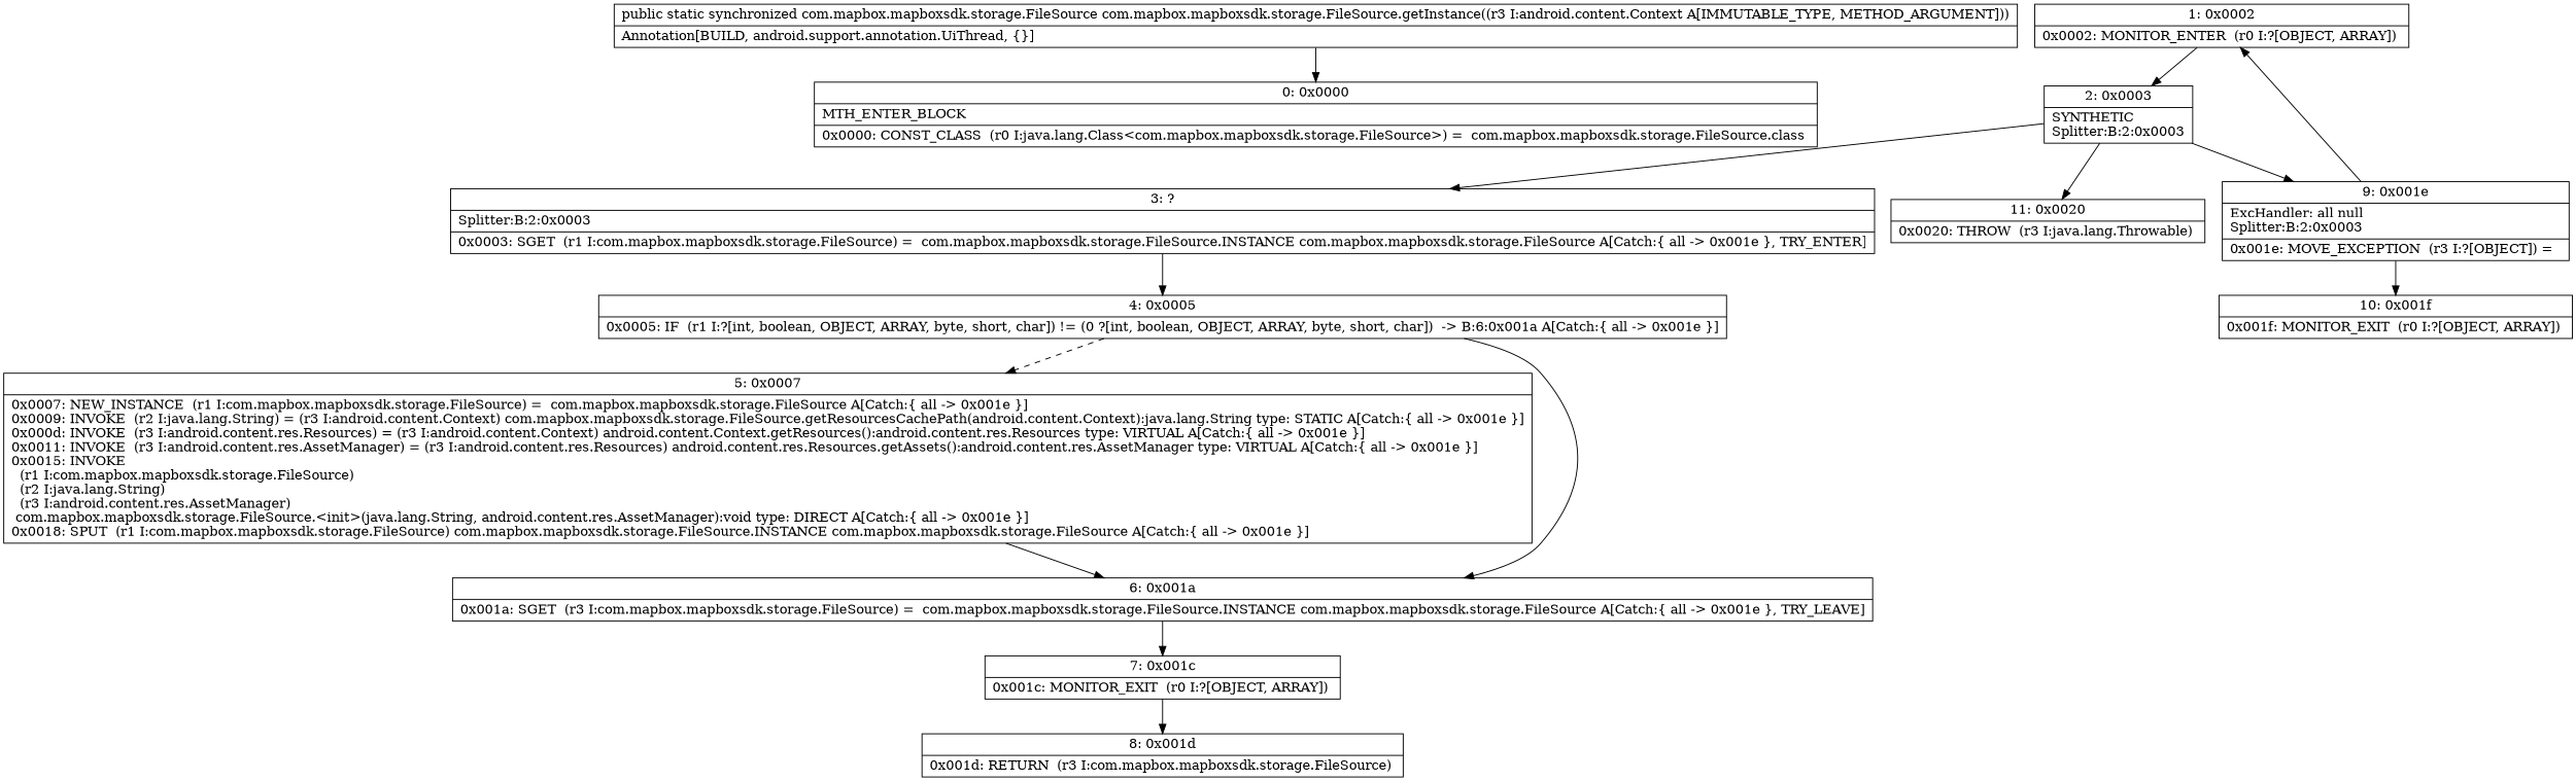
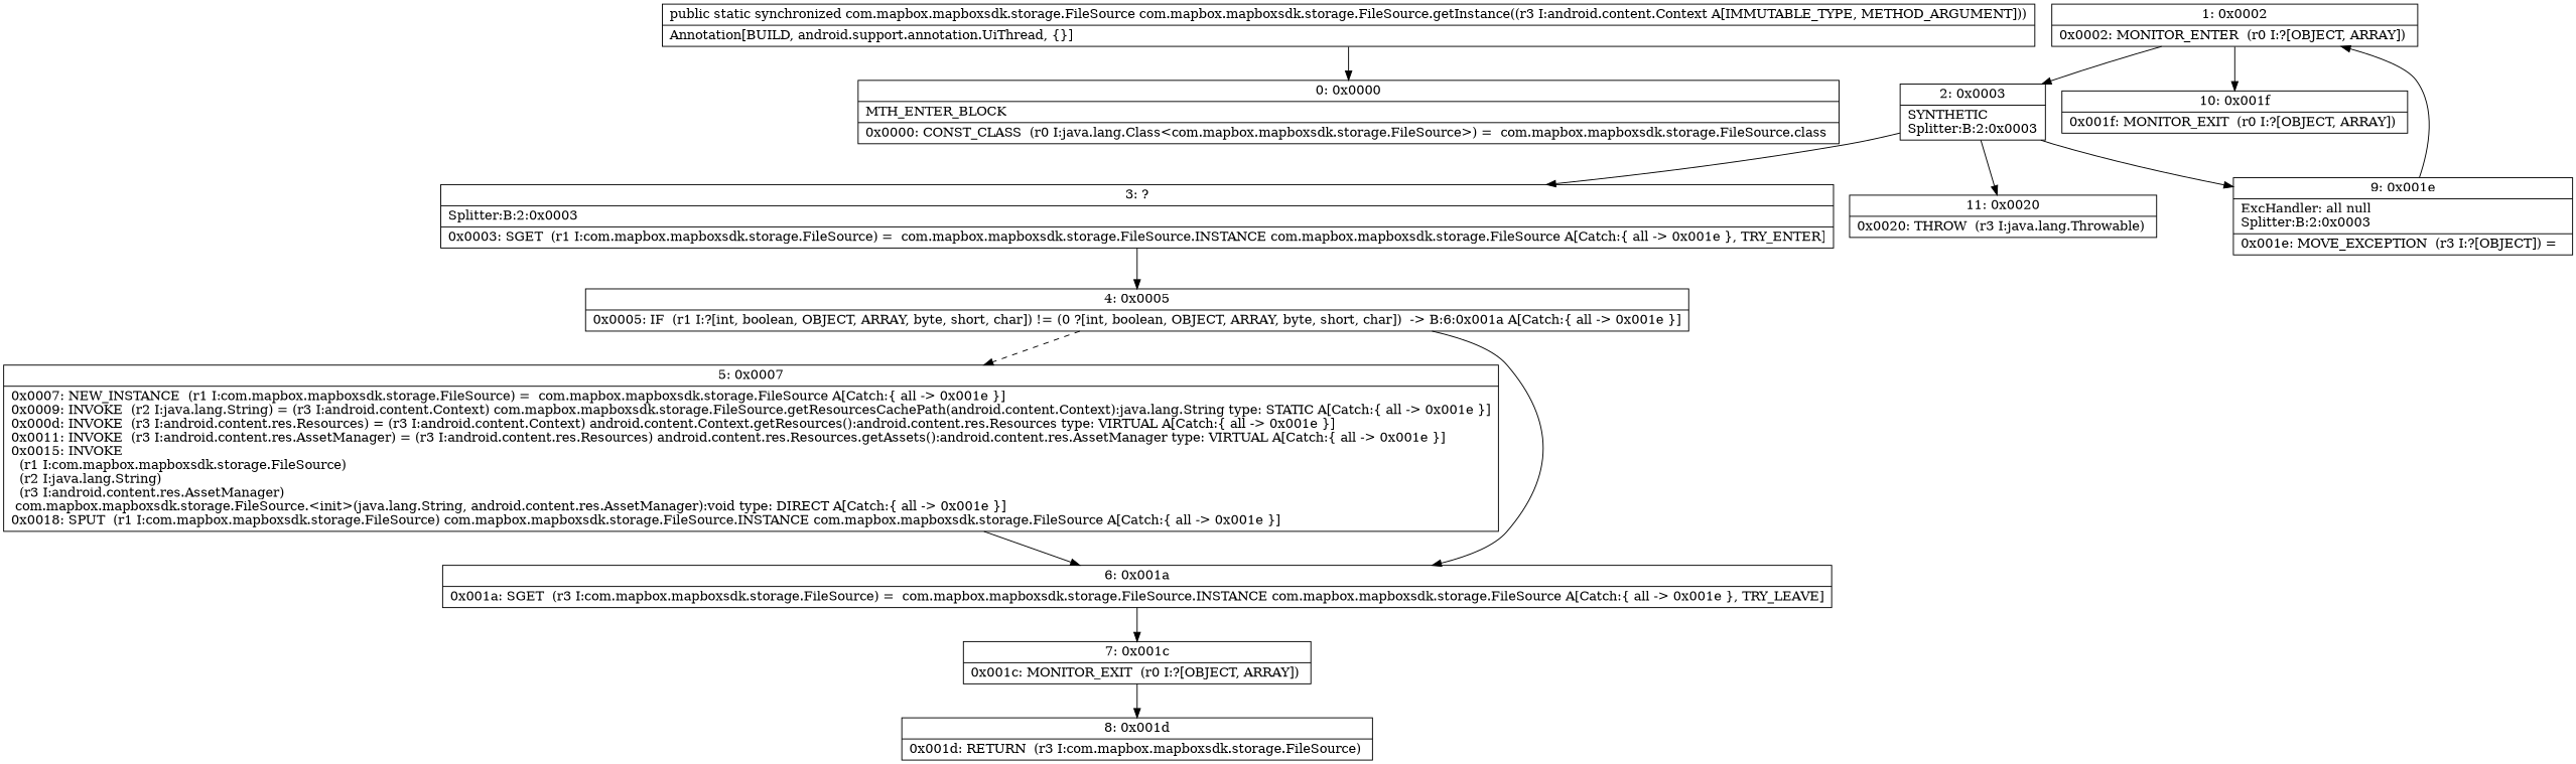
  digraph {
    node [shape=record]
    n1 [label="{0\:\ 0x0000|MTH_ENTER_BLOCK\l|0x0000: CONST_CLASS  (r0 I:java.lang.Class\<com.mapbox.mapboxsdk.storage.FileSource\>) =  com.mapbox.mapboxsdk.storage.FileSource.class \l}"]
    n2 [label="{1\:\ 0x0002|0x0002: MONITOR_ENTER  (r0 I:?[OBJECT, ARRAY]) \l}"]
    n3 [label="{2\:\ 0x0003|SYNTHETIC\lSplitter:B:2:0x0003\l}"]
    n4 [label="{3\:\ ?|Splitter:B:2:0x0003\l|0x0003: SGET  (r1 I:com.mapbox.mapboxsdk.storage.FileSource) =  com.mapbox.mapboxsdk.storage.FileSource.INSTANCE com.mapbox.mapboxsdk.storage.FileSource A[Catch:\{ all \-\> 0x001e \}, TRY_ENTER]\l}"]
    n5 [label="{9\:\ 0x001e|ExcHandler: all null\lSplitter:B:2:0x0003\l|0x001e: MOVE_EXCEPTION  (r3 I:?[OBJECT]) =  \l}"]
    n6 [label="{11\:\ 0x0020|0x0020: THROW  (r3 I:java.lang.Throwable) \l}"]
    n7 [label="{4\:\ 0x0005|0x0005: IF  (r1 I:?[int, boolean, OBJECT, ARRAY, byte, short, char]) != (0 ?[int, boolean, OBJECT, ARRAY, byte, short, char])  \-\> B:6:0x001a A[Catch:\{ all \-\> 0x001e \}]\l}"]
    n8 [label="{10\:\ 0x001f|0x001f: MONITOR_EXIT  (r0 I:?[OBJECT, ARRAY]) \l}"]
    n9 [label="{5\:\ 0x0007|0x0007: NEW_INSTANCE  (r1 I:com.mapbox.mapboxsdk.storage.FileSource) =  com.mapbox.mapboxsdk.storage.FileSource A[Catch:\{ all \-\> 0x001e \}]\l0x0009: INVOKE  (r2 I:java.lang.String) = (r3 I:android.content.Context) com.mapbox.mapboxsdk.storage.FileSource.getResourcesCachePath(android.content.Context):java.lang.String type: STATIC A[Catch:\{ all \-\> 0x001e \}]\l0x000d: INVOKE  (r3 I:android.content.res.Resources) = (r3 I:android.content.Context) android.content.Context.getResources():android.content.res.Resources type: VIRTUAL A[Catch:\{ all \-\> 0x001e \}]\l0x0011: INVOKE  (r3 I:android.content.res.AssetManager) = (r3 I:android.content.res.Resources) android.content.res.Resources.getAssets():android.content.res.AssetManager type: VIRTUAL A[Catch:\{ all \-\> 0x001e \}]\l0x0015: INVOKE  \l  (r1 I:com.mapbox.mapboxsdk.storage.FileSource)\l  (r2 I:java.lang.String)\l  (r3 I:android.content.res.AssetManager)\l com.mapbox.mapboxsdk.storage.FileSource.\<init\>(java.lang.String, android.content.res.AssetManager):void type: DIRECT A[Catch:\{ all \-\> 0x001e \}]\l0x0018: SPUT  (r1 I:com.mapbox.mapboxsdk.storage.FileSource) com.mapbox.mapboxsdk.storage.FileSource.INSTANCE com.mapbox.mapboxsdk.storage.FileSource A[Catch:\{ all \-\> 0x001e \}]\l}"]
    n10 [label="{6\:\ 0x001a|0x001a: SGET  (r3 I:com.mapbox.mapboxsdk.storage.FileSource) =  com.mapbox.mapboxsdk.storage.FileSource.INSTANCE com.mapbox.mapboxsdk.storage.FileSource A[Catch:\{ all \-\> 0x001e \}, TRY_LEAVE]\l}"]
    n11 [label="{7\:\ 0x001c|0x001c: MONITOR_EXIT  (r0 I:?[OBJECT, ARRAY]) \l}"]
    n12 [label="{8\:\ 0x001d|0x001d: RETURN  (r3 I:com.mapbox.mapboxsdk.storage.FileSource) \l}"]
    n13 [label="{public static synchronized com.mapbox.mapboxsdk.storage.FileSource com.mapbox.mapboxsdk.storage.FileSource.getInstance((r3 I:android.content.Context A[IMMUTABLE_TYPE, METHOD_ARGUMENT]))  | Annotation[BUILD, android.support.annotation.UiThread, \{\}]\l}"]
    n2 -> n3
    n3 -> n4
    n3 -> n5
    n3 -> n6
    n4 -> n7
    n5 -> n2
-   n5 -> n8
+   n2 -> n8
    n7 -> n9 [style=dashed]
    n7 -> n10
    n9 -> n10
    n10 -> n11
    n11 -> n12
    n13 -> n1
  }
